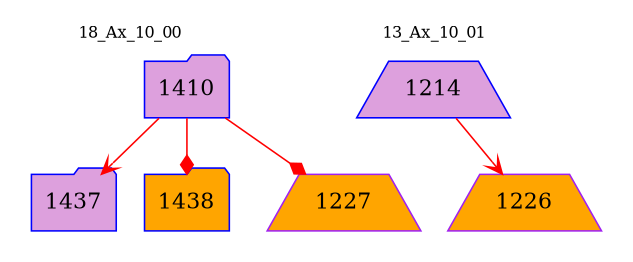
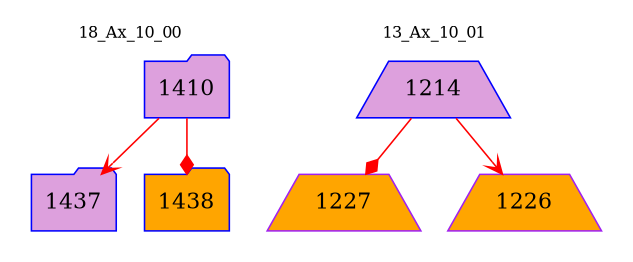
  digraph {
    node [color=blue fillcolor=plum shape=folder style=filled]
    edge [arrowhead=vee color=red]
    n1 [label=1410]
    n2 [label=1437]
    n3 [fillcolor=orange label=1438]
    n4 [label=1214 shape=trapezium]
    n5 [color=purple fillcolor=orange label=1226 shape=trapezium]
    n6 [color=purple fillcolor=orange label=1227 shape=trapezium]
    subgraph cluster_1 {
      color=white
      fontsize=10
      label="18_Ax_10_00"
      n1
      n2
      n3
    }
    subgraph cluster_2 {
      color=white
      fontsize=10
      label="13_Ax_10_01"
      n4
      n5
      n6
    }
    n1 -> n2
    n1 -> n3 [arrowhead=diamond]
    n4 -> n5
-   n1 -> n6 [arrowhead=diamond]
+   n4 -> n6 [arrowhead=diamond]
  }
